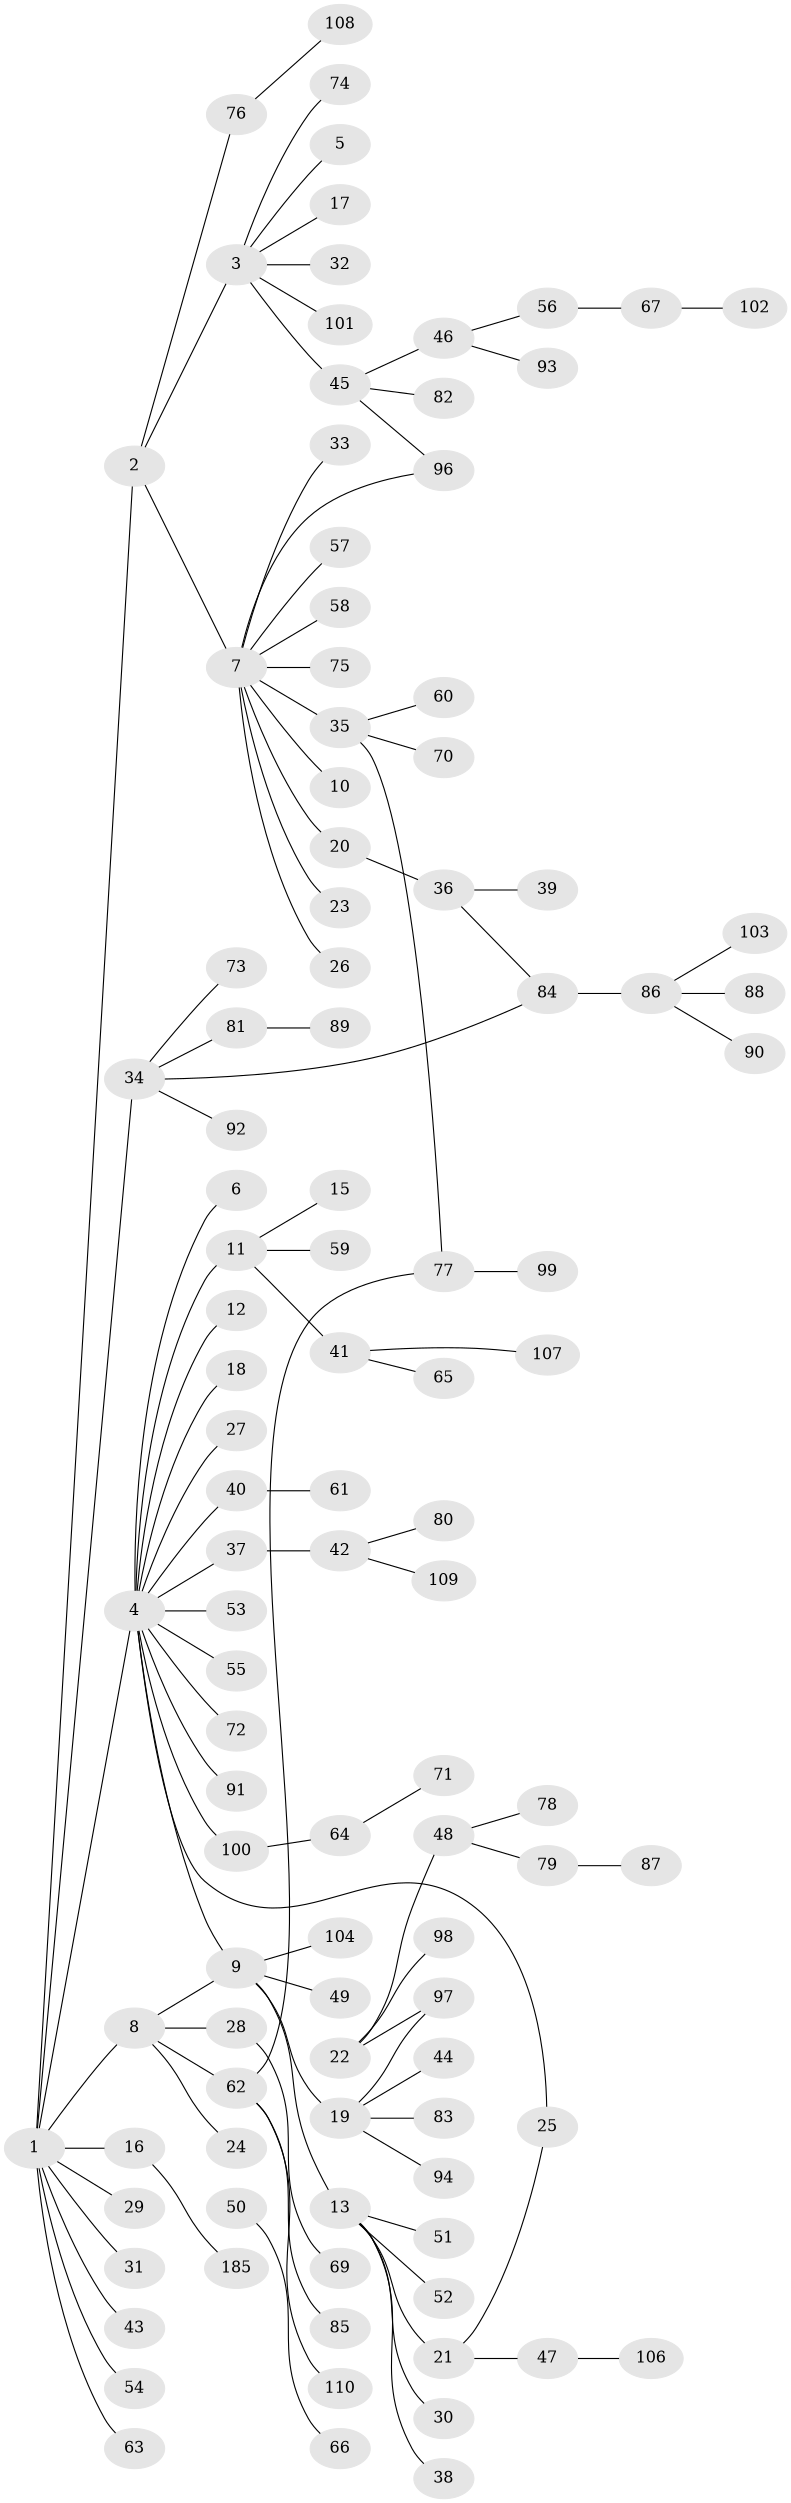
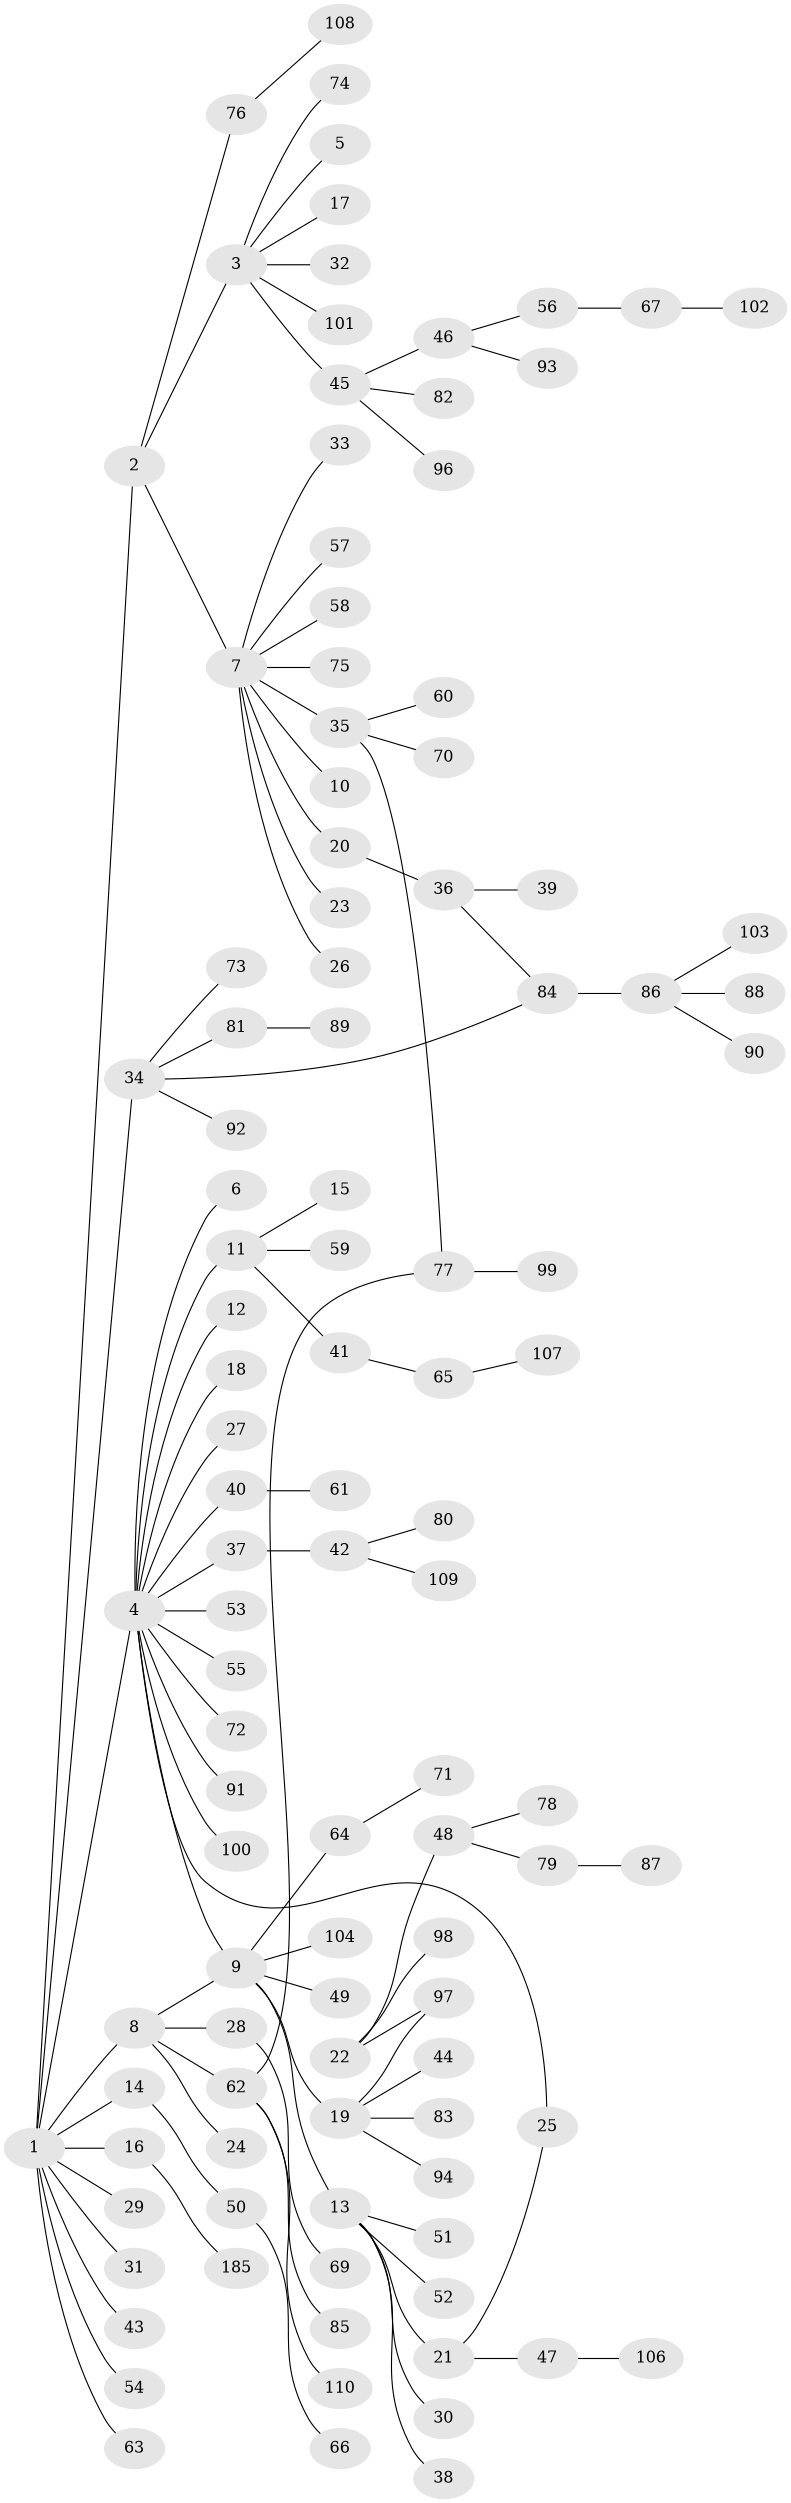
  graph {
    rankdir=LR
    node [color=gray90 style=filled]
    1
    2
    4
    8
+   14
    16
    29
    31
    34
    43
    54
    63
    3
    7
    76
    6
    9
    11
    12
    18
    25
    27
    37
    40
    53
    55
    72
    91
    100
    24
    28
    62
    50
    n34 [label=185]
    73
    81
    84
    92
    5
    17
    32
    45
    74
    101
    10
    20
    23
    26
    33
    35
    57
    58
    75
    96
    108
    46
    82
    13
    19
    49
    64
    104
    15
    41
    59
    42
    61
    36
    60
    70
    77
    69
    85
    110
    21
    30
    38
    51
    52
    44
    83
    94
    97
    71
    65
    47
    66
    39
    22
    48
    98
    106
    78
    79
    89
    86
    99
    80
    109
    107
    56
    93
    67
    87
    102
    88
    90
    103
    1 -- 2
    1 -- 4
    1 -- 8
+   1 -- 14
    1 -- 16
    1 -- 29
    1 -- 31
    1 -- 34
    1 -- 43
    1 -- 54
    1 -- 63
    2 -- 3
    2 -- 7
    2 -- 76
    4 -- 6
    4 -- 9
    4 -- 11
    4 -- 12
    4 -- 18
    4 -- 25
    4 -- 27
    4 -- 37
    4 -- 40
    4 -- 53
    4 -- 55
    4 -- 72
    4 -- 91
    4 -- 100
    8 -- 9
    8 -- 24
    8 -- 28
    8 -- 62
+   14 -- 50
    16 -- n34
    34 -- 73
    34 -- 81
    34 -- 84
    34 -- 92
    3 -- 5
    3 -- 17
    3 -- 32
    3 -- 45
    3 -- 74
    3 -- 101
    7 -- 10
    7 -- 20
    7 -- 23
    7 -- 26
    7 -- 33
    7 -- 35
    7 -- 57
    7 -- 58
    7 -- 75
-   7 -- 96
    76 -- 108
    9 -- 13
    9 -- 19
    9 -- 49
-   100 -- 64
+   9 -- 64
    9 -- 104
    11 -- 15
    11 -- 41
    11 -- 59
    37 -- 42
    40 -- 61
    28 -- 69
    62 -- 77
    62 -- 85
    62 -- 110
    50 -- 66
    81 -- 89
    84 -- 86
    45 -- 96
    45 -- 46
    45 -- 82
    20 -- 36
    35 -- 60
    35 -- 70
    35 -- 77
    46 -- 56
    46 -- 93
    13 -- 21
    13 -- 30
    13 -- 38
    13 -- 51
    13 -- 52
    19 -- 44
    19 -- 83
    19 -- 94
    19 -- 97
    64 -- 71
    41 -- 65
    42 -- 80
    42 -- 109
    36 -- 84
    36 -- 39
    77 -- 99
    21 -- 25
    21 -- 47
-   41 -- 107
+   65 -- 107
    47 -- 106
    22 -- 97
    22 -- 48
    22 -- 98
    48 -- 78
    48 -- 79
    79 -- 87
    86 -- 88
    86 -- 90
    86 -- 103
    56 -- 67
    67 -- 102
  }
